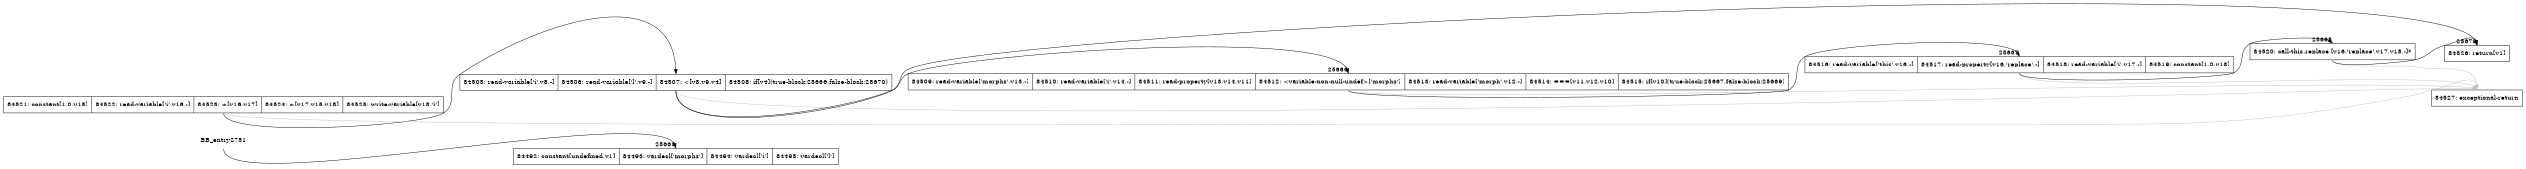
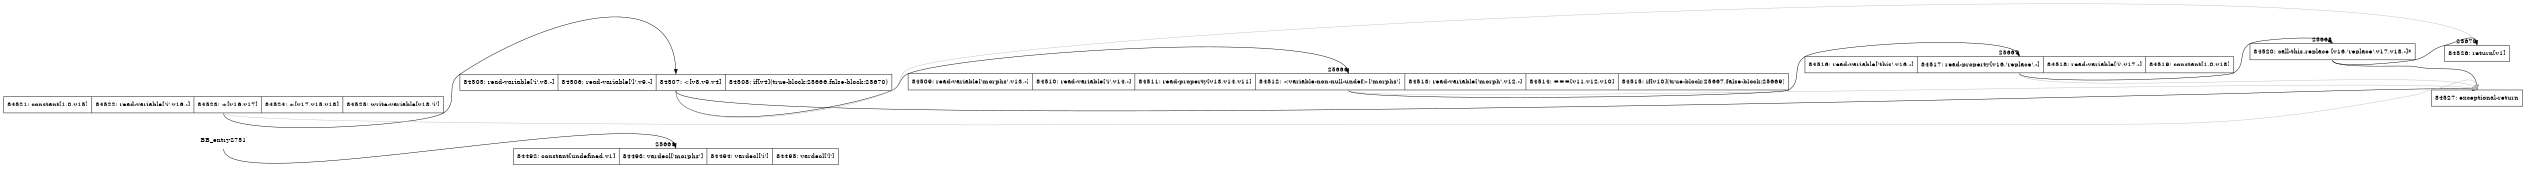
  digraph {
    rankdir=LR
    node [shape=record]
    edge [headport=n tailport=s]
    n1 [label=BB_entry2751 shape=none]
    n2 [label="{84492: constant[undefined,v1]|84493: vardecl['morphs']|84494: vardecl['i']|84495: vardecl['l']}"]
    n3 [label="{84505: read-variable['i',v8,-]|84506: read-variable['l',v9,-]|84507: \<[v8,v9,v4]|84508: if[v4](true-block:25666,false-block:25670)}"]
    n4 [label="{84527: exceptional-return}"]
    n5 [label="{84509: read-variable['morphs',v13,-]|84510: read-variable['i',v14,-]|84511: read-property[v13,v14,v11]|84512: \<variable-non-null-undef\>['morphs']|84513: read-variable['morph',v12,-]|84514: ===[v11,v12,v10]|84515: if[v10](true-block:25667,false-block:25669)}"]
    n6 [label="{84526: return[v1]}"]
    n7 [label="{84516: read-variable['this',v16,-]|84517: read-property[v16,'replace',-]|84518: read-variable['i',v17,-]|84519: constant[1.0,v18]}"]
    n8 [label="{84520: call-this.replace [v16,'replace',v17,v18,-]*}"]
    n9 [label="{84521: constant[1.0,v15]|84522: read-variable['i',v16,-]|84523: +[v16,v17]|84524: +[v17,v15,v18]|84525: write-variable[v18,'i']}"]
    n1 -> n2 [headlabel="    25663"]
-   n3 -> n4 [color=gray]
+   n3 -> n4 [color=black]
    n3 -> n5 [headlabel="      25666"]
-   n3 -> n6 [headlabel="      25670"]
+   n3 -> n6 [headlabel="      25670" color=gray]
    n5 -> n4 [color=gray]
    n5 -> n7 [headlabel="      25667"]
    n7 -> n4 [color=gray]
    n7 -> n8 [headlabel="      25668"]
-   n8 -> n4 [color=gray]
+   n8 -> n4 [color=black]
    n8 -> n6
    n9 -> n3
    n9 -> n4 [color=gray]
  }
